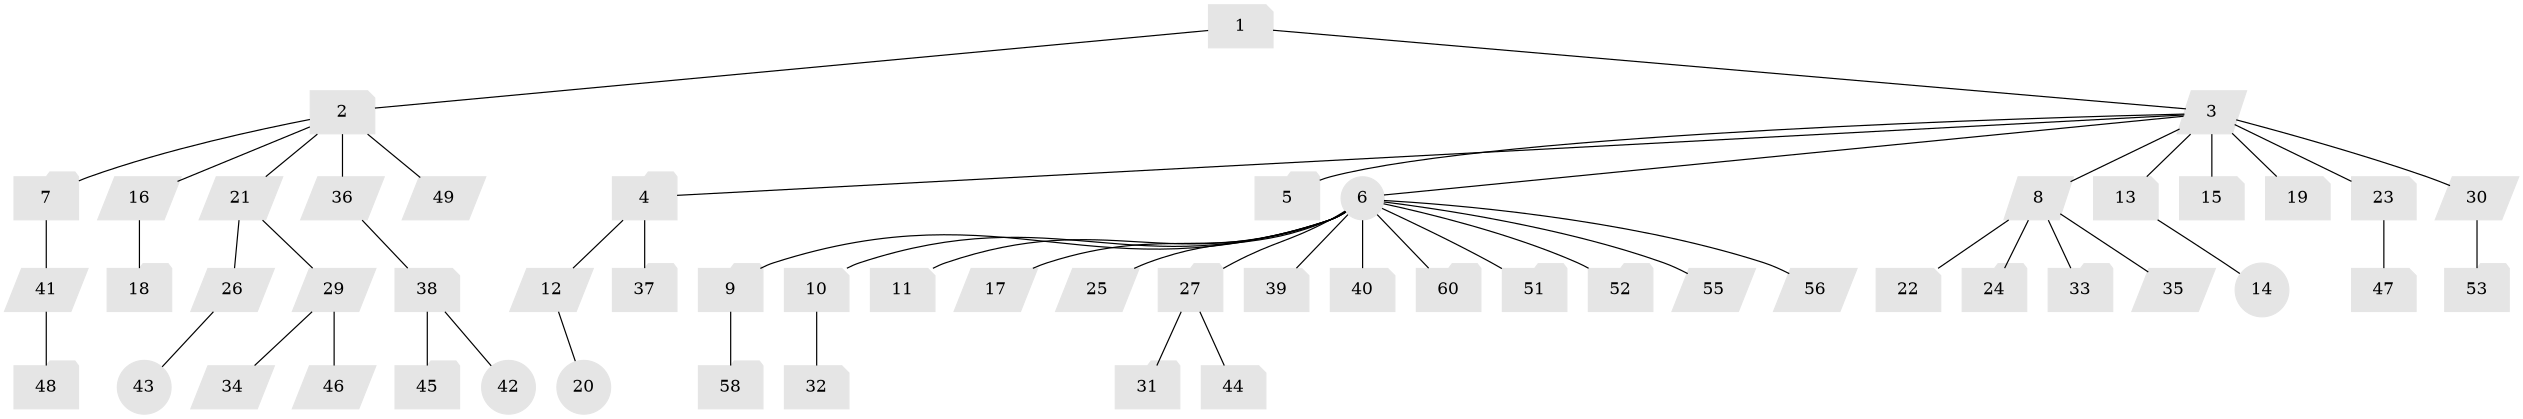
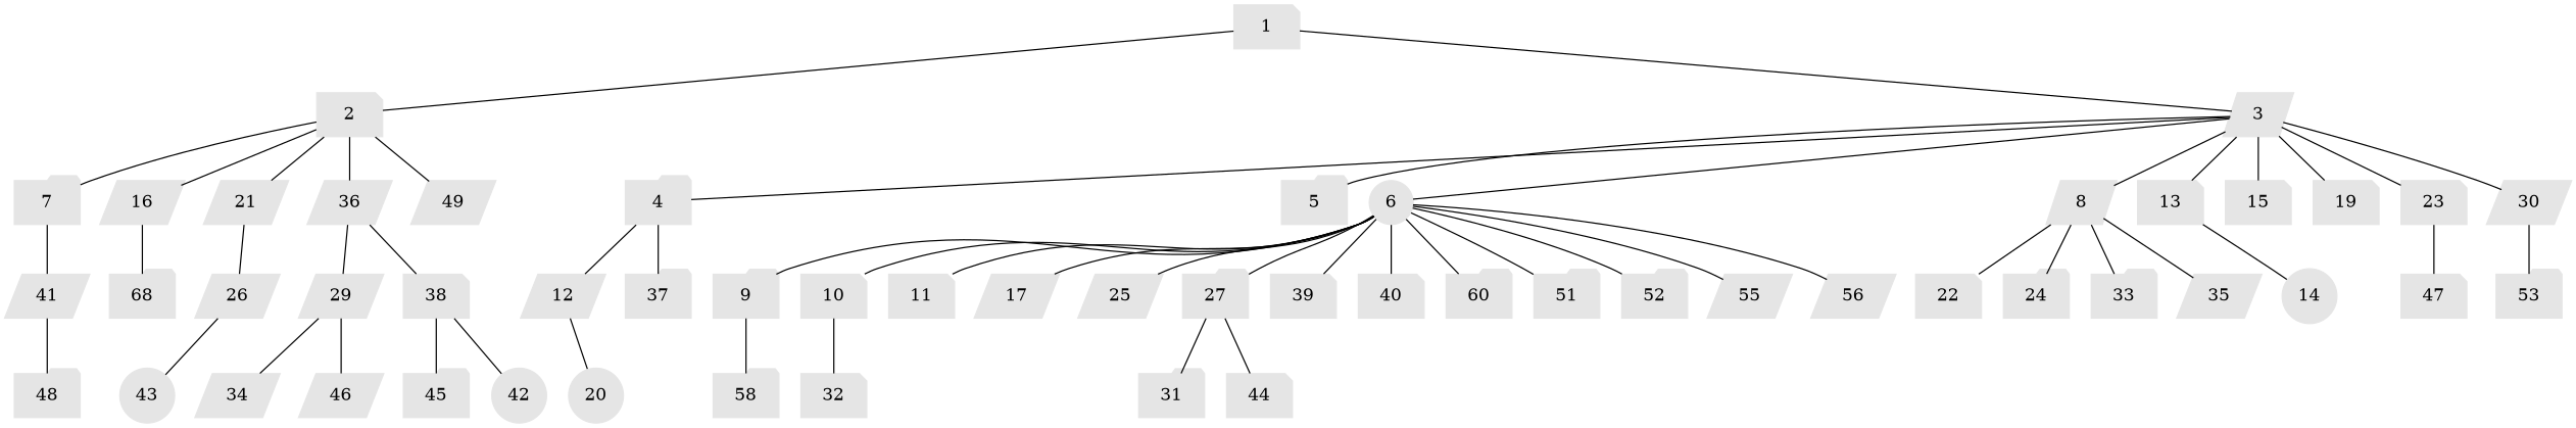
  graph {
    node [color=gray90 shape=parallelogram style=filled]
    edge [weight=1.0]
    1 [shape=note]
    2 [shape=note]
    3
    7 [shape=folder]
    16
    21
    36
    49
    4 [shape=folder]
    5 [shape=folder]
    6 [shape=circle]
    8
    13 [shape=note]
    15 [shape=note]
    19 [shape=note]
    23 [shape=note]
    30
    41
-   18 [shape=folder]
+   18 [shape=folder label=68]
    26
    29
    38 [shape=note]
    12
    37 [shape=folder]
    9 [shape=folder]
    10 [shape=note]
    11 [shape=note]
    17
    25
    27 [shape=folder]
    39 [shape=note]
    40 [shape=note]
    n33 [label=60 shape=folder]
    51 [shape=folder]
    52 [shape=folder]
    55
    56
    22 [shape=note]
    24 [shape=folder]
    33 [shape=folder]
    35
    14 [shape=circle]
    47 [shape=note]
    53 [shape=folder]
    20 [shape=circle]
    n46 [label=58 shape=folder]
    32 [shape=note]
    31 [shape=folder]
    44 [shape=note]
    48 [shape=folder]
    43 [shape=circle]
    34
    46
    45 [shape=folder]
    42 [shape=circle]
    1 -- 2
    1 -- 3
    2 -- 7
    2 -- 16
    2 -- 21
    2 -- 36 [weight=7.0]
    2 -- 49
    3 -- 4
    3 -- 5
    3 -- 6
    3 -- 8
    3 -- 13
    3 -- 15 [weight=11.0]
    3 -- 19
    3 -- 23
    3 -- 30
    7 -- 41
    16 -- 18
    21 -- 26
-   21 -- 29
+   36 -- 29
    36 -- 38
    4 -- 12
    4 -- 37 [weight=3.0]
    6 -- 9
    6 -- 10
    6 -- 11
    6 -- 17
    6 -- 25
    6 -- 27
    6 -- 39
    6 -- 40
    6 -- n33
    6 -- 51
    6 -- 52
    6 -- 55
    6 -- 56
    8 -- 22
    8 -- 24
    8 -- 33
    8 -- 35
    13 -- 14 [weight=4.0]
    23 -- 47 [weight=2.0]
    30 -- 53
    41 -- 48
    26 -- 43
    29 -- 34
    29 -- 46
    38 -- 45
    38 -- 42
    12 -- 20
    9 -- n46
    10 -- 32 [weight=2.0]
    27 -- 31
    27 -- 44
  }
